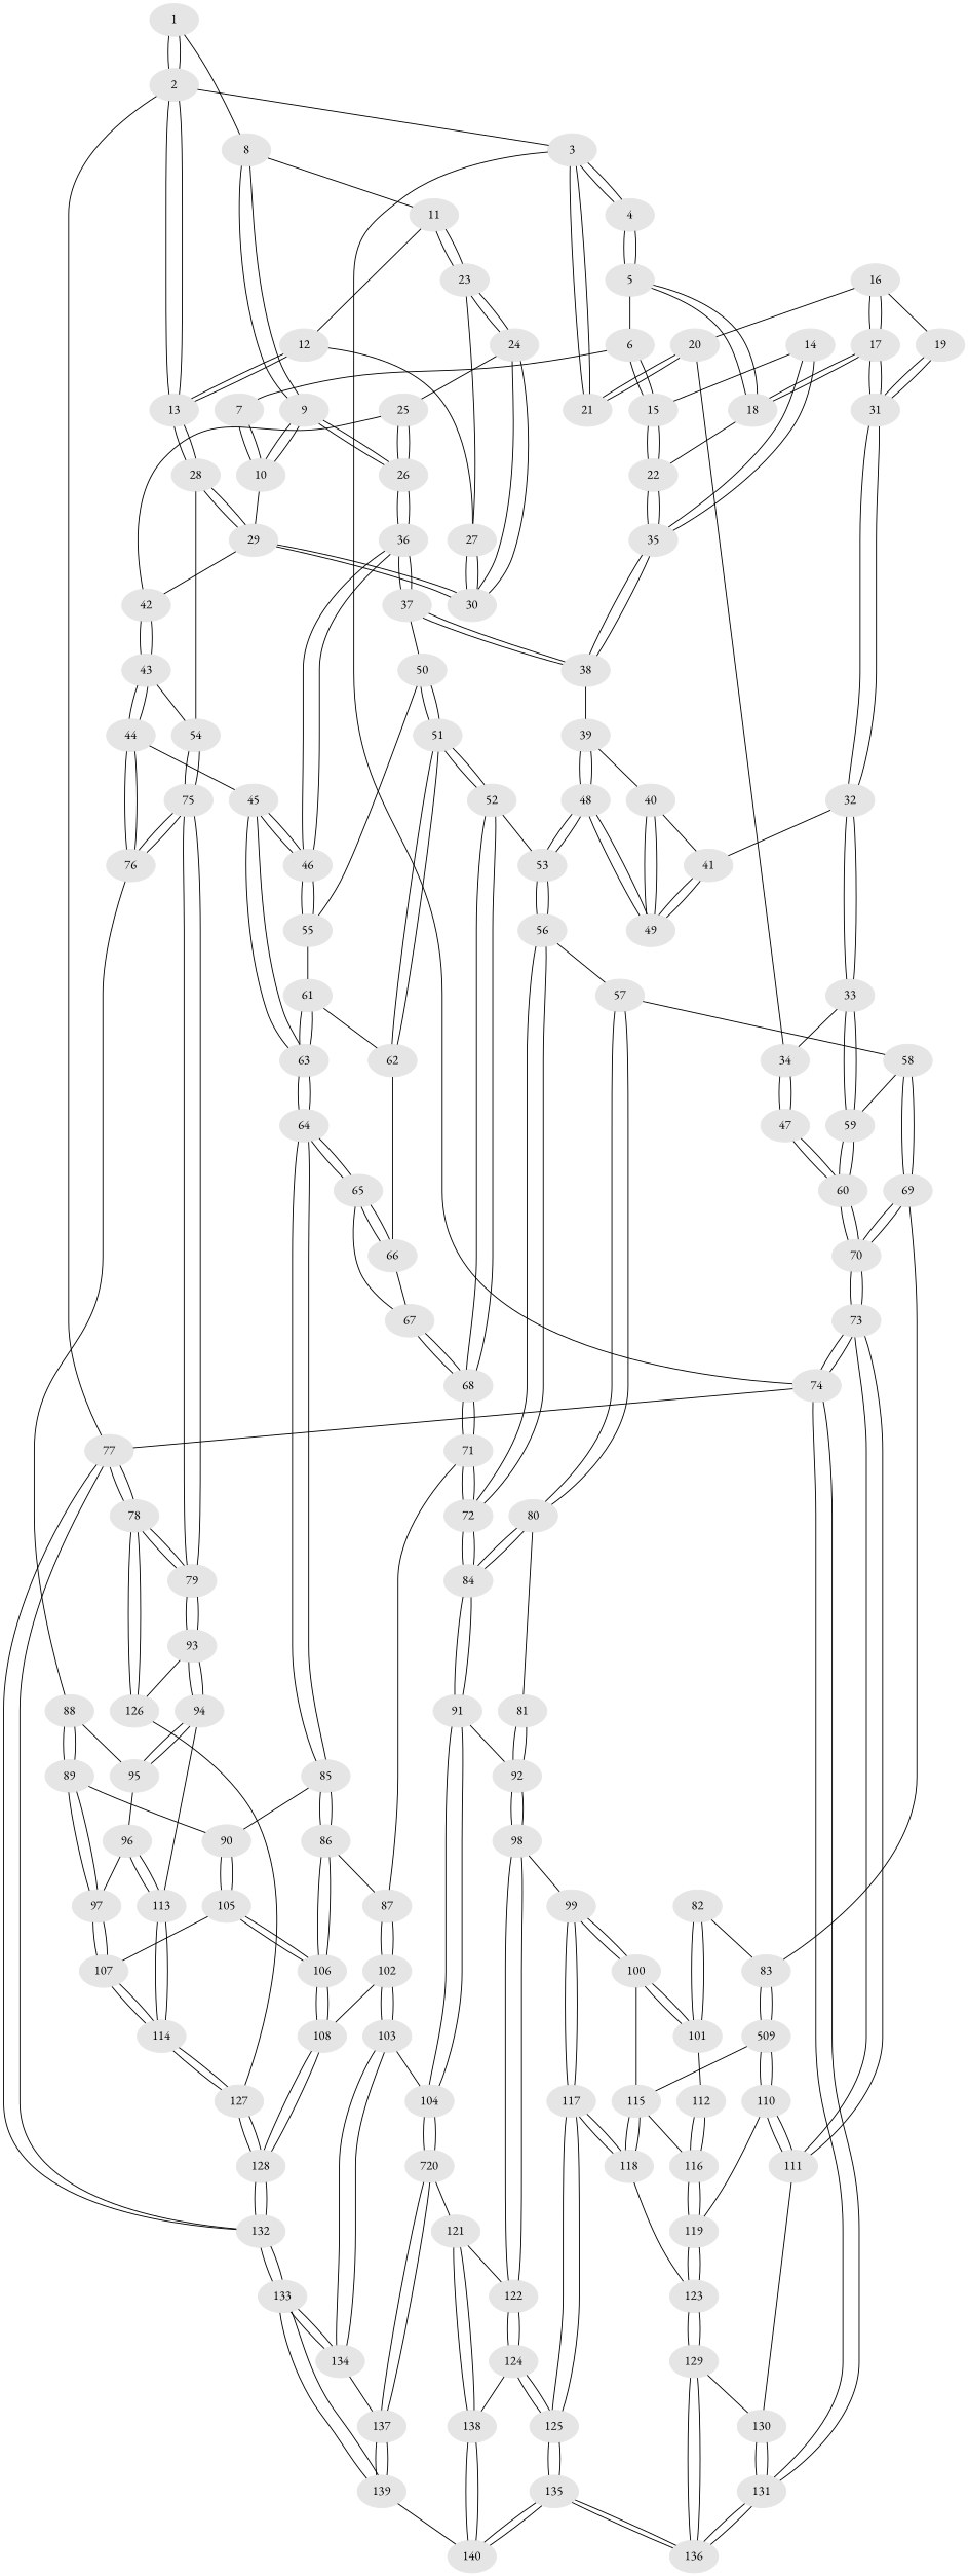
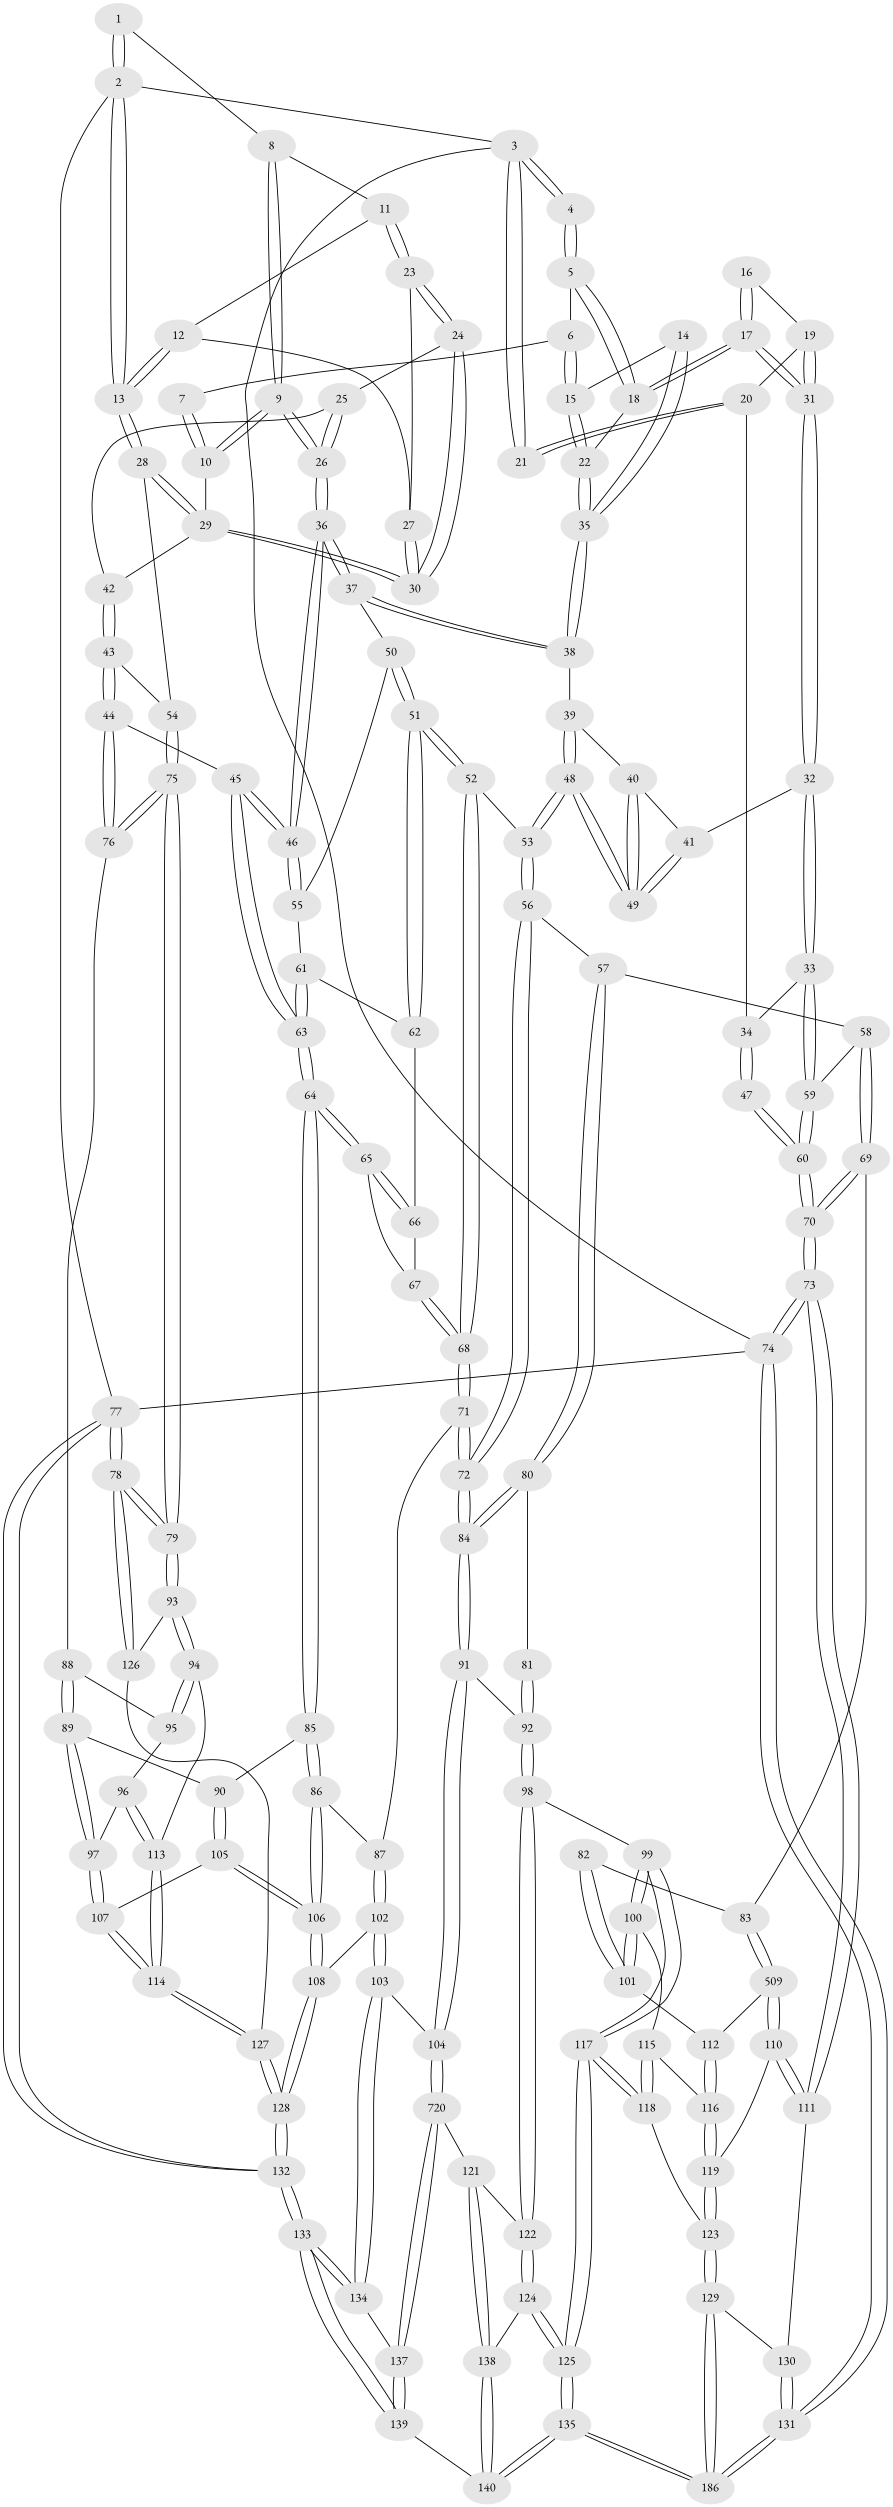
  graph {
    fontname="EB Garamond"
    node [color=gray90 fontname="EB Garamond" style=filled]
    edge [fontname="EB Garamond"]
    1
    2
    8
    3
    13
    77
    9
    11
    4
    21
    74
    28
    78
    132
    5
    131
    6
    18
    7
    15
    22
    10
    29
    26
    12
    23
    36
    14
    35
    27
    24
    30
    54
    38
    16
    17
    19
    31
    20
    32
    34
    47
    60
    25
    42
    43
    37
    46
    75
    33
    41
    59
    49
    39
    50
    55
    51
    40
    48
    53
    44
    45
    76
    63
    88
    64
    61
    70
    56
    52
    62
    68
    66
    71
    57
    72
    79
    58
    80
    84
    69
    81
    83
    73
    67
    65
    85
    86
    90
    87
    n91 [label=509]
    111
    102
    91
    130
-   136
+   136 [label=186]
    93
    89
    95
    126
    133
    127
    94
    92
    82
    101
    98
    112
    110
    104
    106
    105
    108
    103
    97
    96
    107
    n118 [label=720]
    99
    122
    113
    114
    100
    117
    124
    115
    118
    125
    116
    134
    128
    137
    121
    119
    123
    135
    129
    138
    139
    140
    1 -- 2
    1 -- 2
    1 -- 8
    2 -- 3
    2 -- 13
    2 -- 13
    2 -- 77
    8 -- 9
    8 -- 9
    8 -- 11
    3 -- 4
    3 -- 4
    3 -- 21
    3 -- 21
    3 -- 74
    13 -- 28
    13 -- 28
    77 -- 78
    77 -- 78
    77 -- 132
    77 -- 132
    9 -- 10
    9 -- 10
    9 -- 26
    9 -- 26
    11 -- 12
    11 -- 23
    11 -- 23
    4 -- 5
    4 -- 5
    74 -- 77
    74 -- 131
    74 -- 131
    28 -- 29
    28 -- 29
    28 -- 54
    78 -- 79
    78 -- 79
    78 -- 126
    78 -- 126
    132 -- 133
    132 -- 133
    5 -- 6
    5 -- 18
    5 -- 18
    131 -- 136
    131 -- 136
    6 -- 7
    6 -- 15
    6 -- 15
    18 -- 22
    7 -- 10
    7 -- 10
    15 -- 22
    15 -- 22
    22 -- 35
    22 -- 35
    10 -- 29
    29 -- 30
    29 -- 30
    29 -- 42
    26 -- 36
    26 -- 36
    12 -- 13
    12 -- 13
    12 -- 27
    23 -- 27
    23 -- 24
    23 -- 24
    36 -- 37
    36 -- 37
    36 -- 46
    36 -- 46
    14 -- 15
    14 -- 35
    14 -- 35
    35 -- 38
    35 -- 38
    27 -- 30
    27 -- 30
    24 -- 30
    24 -- 30
    24 -- 25
    54 -- 75
    54 -- 75
    38 -- 39
    16 -- 17
    16 -- 17
    16 -- 19
    17 -- 18
    17 -- 18
    17 -- 31
    17 -- 31
    19 -- 31
    19 -- 31
-   16 -- 20
+   19 -- 20
    31 -- 32
    31 -- 32
    20 -- 21
    20 -- 21
    20 -- 34
    32 -- 33
    32 -- 33
    32 -- 41
    34 -- 47
    34 -- 47
    47 -- 60
    47 -- 60
    60 -- 70
    60 -- 70
    25 -- 26
    25 -- 26
    25 -- 42
    42 -- 43
    42 -- 43
    43 -- 54
    43 -- 44
    43 -- 44
    37 -- 38
    37 -- 38
    37 -- 50
    46 -- 55
    46 -- 55
    75 -- 76
    75 -- 76
    75 -- 79
    75 -- 79
    33 -- 34
    33 -- 59
    33 -- 59
    41 -- 49
    41 -- 49
    59 -- 60
    59 -- 60
    39 -- 40
    39 -- 48
    39 -- 48
    50 -- 55
    50 -- 51
    50 -- 51
    55 -- 61
    51 -- 52
    51 -- 52
    51 -- 62
    51 -- 62
    40 -- 41
    40 -- 49
    40 -- 49
    48 -- 49
    48 -- 49
    48 -- 53
    48 -- 53
    53 -- 56
    53 -- 56
    44 -- 45
    44 -- 76
    44 -- 76
    45 -- 46
    45 -- 46
    45 -- 63
    45 -- 63
    76 -- 88
    63 -- 64
    63 -- 64
    88 -- 89
    88 -- 89
    88 -- 95
    64 -- 65
    64 -- 65
    64 -- 85
    64 -- 85
    61 -- 63
    61 -- 63
    61 -- 62
    70 -- 73
    70 -- 73
    56 -- 57
    56 -- 72
    56 -- 72
    52 -- 53
    52 -- 68
    52 -- 68
    62 -- 66
    68 -- 71
    68 -- 71
    66 -- 67
    71 -- 72
    71 -- 72
    71 -- 87
    57 -- 58
    57 -- 80
    57 -- 80
    72 -- 84
    72 -- 84
    79 -- 93
    79 -- 93
    58 -- 59
    58 -- 69
    58 -- 69
    80 -- 84
    80 -- 84
    80 -- 81
    84 -- 91
    84 -- 91
    69 -- 70
    69 -- 70
    69 -- 83
    81 -- 92
    81 -- 92
    83 -- n91
    83 -- n91
    73 -- 74
    73 -- 74
    73 -- 111
    73 -- 111
    67 -- 68
    67 -- 68
    65 -- 66
    65 -- 66
    65 -- 67
    85 -- 86
    85 -- 86
    85 -- 90
    86 -- 87
    86 -- 106
    86 -- 106
    90 -- 105
    90 -- 105
    87 -- 102
    87 -- 102
-   n91 -- 115
+   n91 -- 112
    n91 -- 110
    n91 -- 110
    111 -- 130
    102 -- 108
    102 -- 103
    102 -- 103
    91 -- 92
    91 -- 104
    91 -- 104
    130 -- 131
    130 -- 131
    93 -- 126
    93 -- 94
    93 -- 94
    89 -- 90
    89 -- 97
    89 -- 97
    95 -- 96
    126 -- 127
    133 -- 134
    133 -- 134
    133 -- 139
    133 -- 139
    127 -- 128
    127 -- 128
    94 -- 95
    94 -- 95
    94 -- 113
    92 -- 98
    92 -- 98
    82 -- 83
    82 -- 101
    82 -- 101
    101 -- 112
    98 -- 99
    98 -- 122
    98 -- 122
    112 -- 116
    112 -- 116
    110 -- 111
    110 -- 111
    110 -- 119
    104 -- n118
    104 -- n118
    106 -- 108
    106 -- 108
    105 -- 106
    105 -- 106
    105 -- 107
    108 -- 128
    108 -- 128
    103 -- 104
    103 -- 134
    103 -- 134
    97 -- 107
    97 -- 107
    96 -- 97
    96 -- 113
    96 -- 113
    107 -- 114
    107 -- 114
    n118 -- 137
    n118 -- 137
    n118 -- 121
    99 -- 100
    99 -- 100
    99 -- 117
    99 -- 117
    122 -- 124
    122 -- 124
    113 -- 114
    113 -- 114
    114 -- 127
    114 -- 127
    100 -- 101
    100 -- 101
    100 -- 115
    117 -- 118
    117 -- 118
    117 -- 125
    117 -- 125
    124 -- 125
    124 -- 125
    124 -- 138
    115 -- 118
    115 -- 118
    115 -- 116
    118 -- 123
    125 -- 135
    125 -- 135
    116 -- 119
    116 -- 119
    134 -- 137
    128 -- 132
    128 -- 132
    137 -- 139
    137 -- 139
    121 -- 122
    121 -- 138
    121 -- 138
    119 -- 123
    119 -- 123
    123 -- 129
    123 -- 129
    135 -- 136
    135 -- 136
    135 -- 140
    135 -- 140
    129 -- 130
    129 -- 136
    129 -- 136
    138 -- 140
    138 -- 140
    139 -- 140
  }
